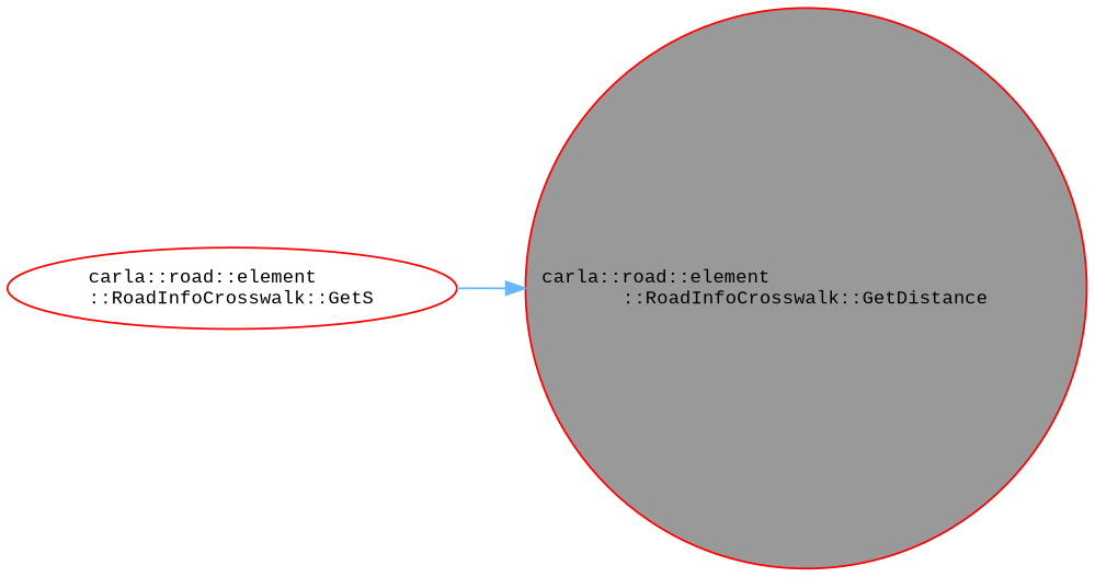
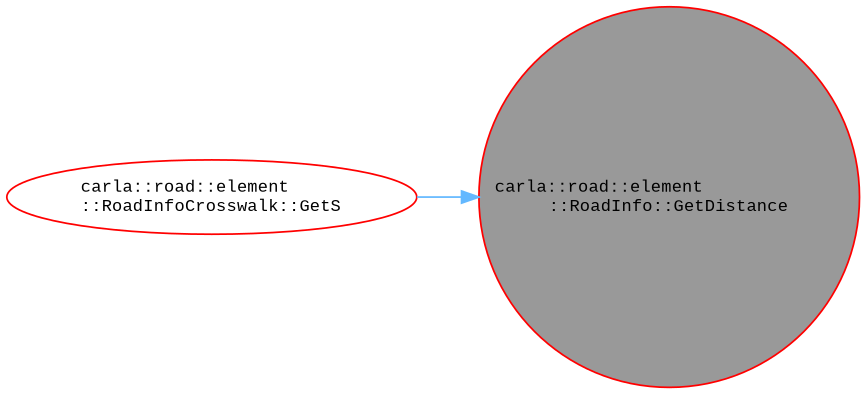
  digraph {
    rankdir=RL
    fontname="Liberation Mono"
    node [color=red fontname="Liberation Mono" fontsize=10 style=filled]
-   n1 [fillcolor=grey60 fontcolor=black height=0.2 label="carla::road::element\l::RoadInfoCrosswalk::GetDistance" shape=circle width=0.4]
+   n1 [fillcolor=grey60 fontcolor=black height=0.2 label="carla::road::element\l::RoadInfo::GetDistance" shape=circle width=0.4]
    n2 [fillcolor=white height=0.2 label="carla::road::element\l::RoadInfoCrosswalk::GetS" shape=ellipse width=0.4]
    n1 -> n2 [color=steelblue1 dir=back fontname="Liberation Mono" fontsize=10 labelfontname=Helvetica labelfontsize=10 style=solid]
  }
